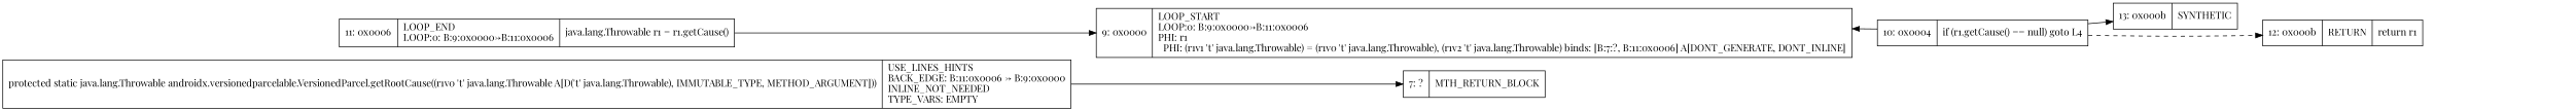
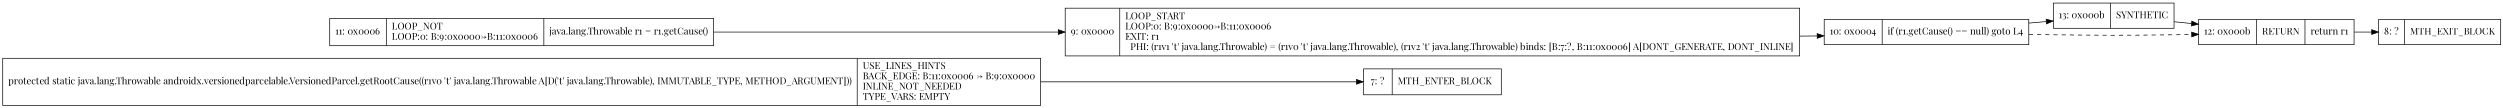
  digraph {
    fontname="Playfair Display"
    rankdir=LR
    node [fontname="Playfair Display" shape=record]
    edge [fontname="Playfair Display"]
-   n1 [label="{7\:\ ?|MTH_RETURN_BLOCK\l}"]
-   n2 [label="{9\:\ 0x0000|LOOP_START\lLOOP:0: B:9:0x0000\-\>B:11:0x0006\lPHI: r1 \l  PHI: (r1v1 't' java.lang.Throwable) = (r1v0 't' java.lang.Throwable), (r1v2 't' java.lang.Throwable) binds: [B:7:?, B:11:0x0006] A[DONT_GENERATE, DONT_INLINE]\l}"]
+   n1 [label="{7\:\ ?|MTH_ENTER_BLOCK\l}"]
+   n2 [label="{9\:\ 0x0000|LOOP_START\lLOOP:0: B:9:0x0000\-\>B:11:0x0006\lEXIT: r1 \l  PHI: (r1v1 't' java.lang.Throwable) = (r1v0 't' java.lang.Throwable), (r1v2 't' java.lang.Throwable) binds: [B:7:?, B:11:0x0006] A[DONT_GENERATE, DONT_INLINE]\l}"]
    n3 [label="{10\:\ 0x0004|if (r1.getCause() == null) goto L4\l}"]
    n4 [label="{13\:\ 0x000b|SYNTHETIC\l}"]
    n5 [label="{12\:\ 0x000b|RETURN\l|return r1\l}"]
-   n6 [label="{11\:\ 0x0006|LOOP_END\lLOOP:0: B:9:0x0000\-\>B:11:0x0006\l|java.lang.Throwable r1 = r1.getCause()\l}"]
+   n6 [label="{11\:\ 0x0006|LOOP_NOT\lLOOP:0: B:9:0x0000\-\>B:11:0x0006\l|java.lang.Throwable r1 = r1.getCause()\l}"]
+   n7 [label="{8\:\ ?|MTH_EXIT_BLOCK\l}"]
    n8 [label="{protected static java.lang.Throwable androidx.versionedparcelable.VersionedParcel.getRootCause((r1v0 't' java.lang.Throwable A[D('t' java.lang.Throwable), IMMUTABLE_TYPE, METHOD_ARGUMENT]))  | USE_LINES_HINTS\lBACK_EDGE: B:11:0x0006 \-\> B:9:0x0000\lINLINE_NOT_NEEDED\lTYPE_VARS: EMPTY\l}"]
-   n3 -> n2
+   n2 -> n3
    n3 -> n4
    n3 -> n5 [style=dashed]
+   n4 -> n5
+   n5 -> n7
    n6 -> n2
    n8 -> n1
  }
